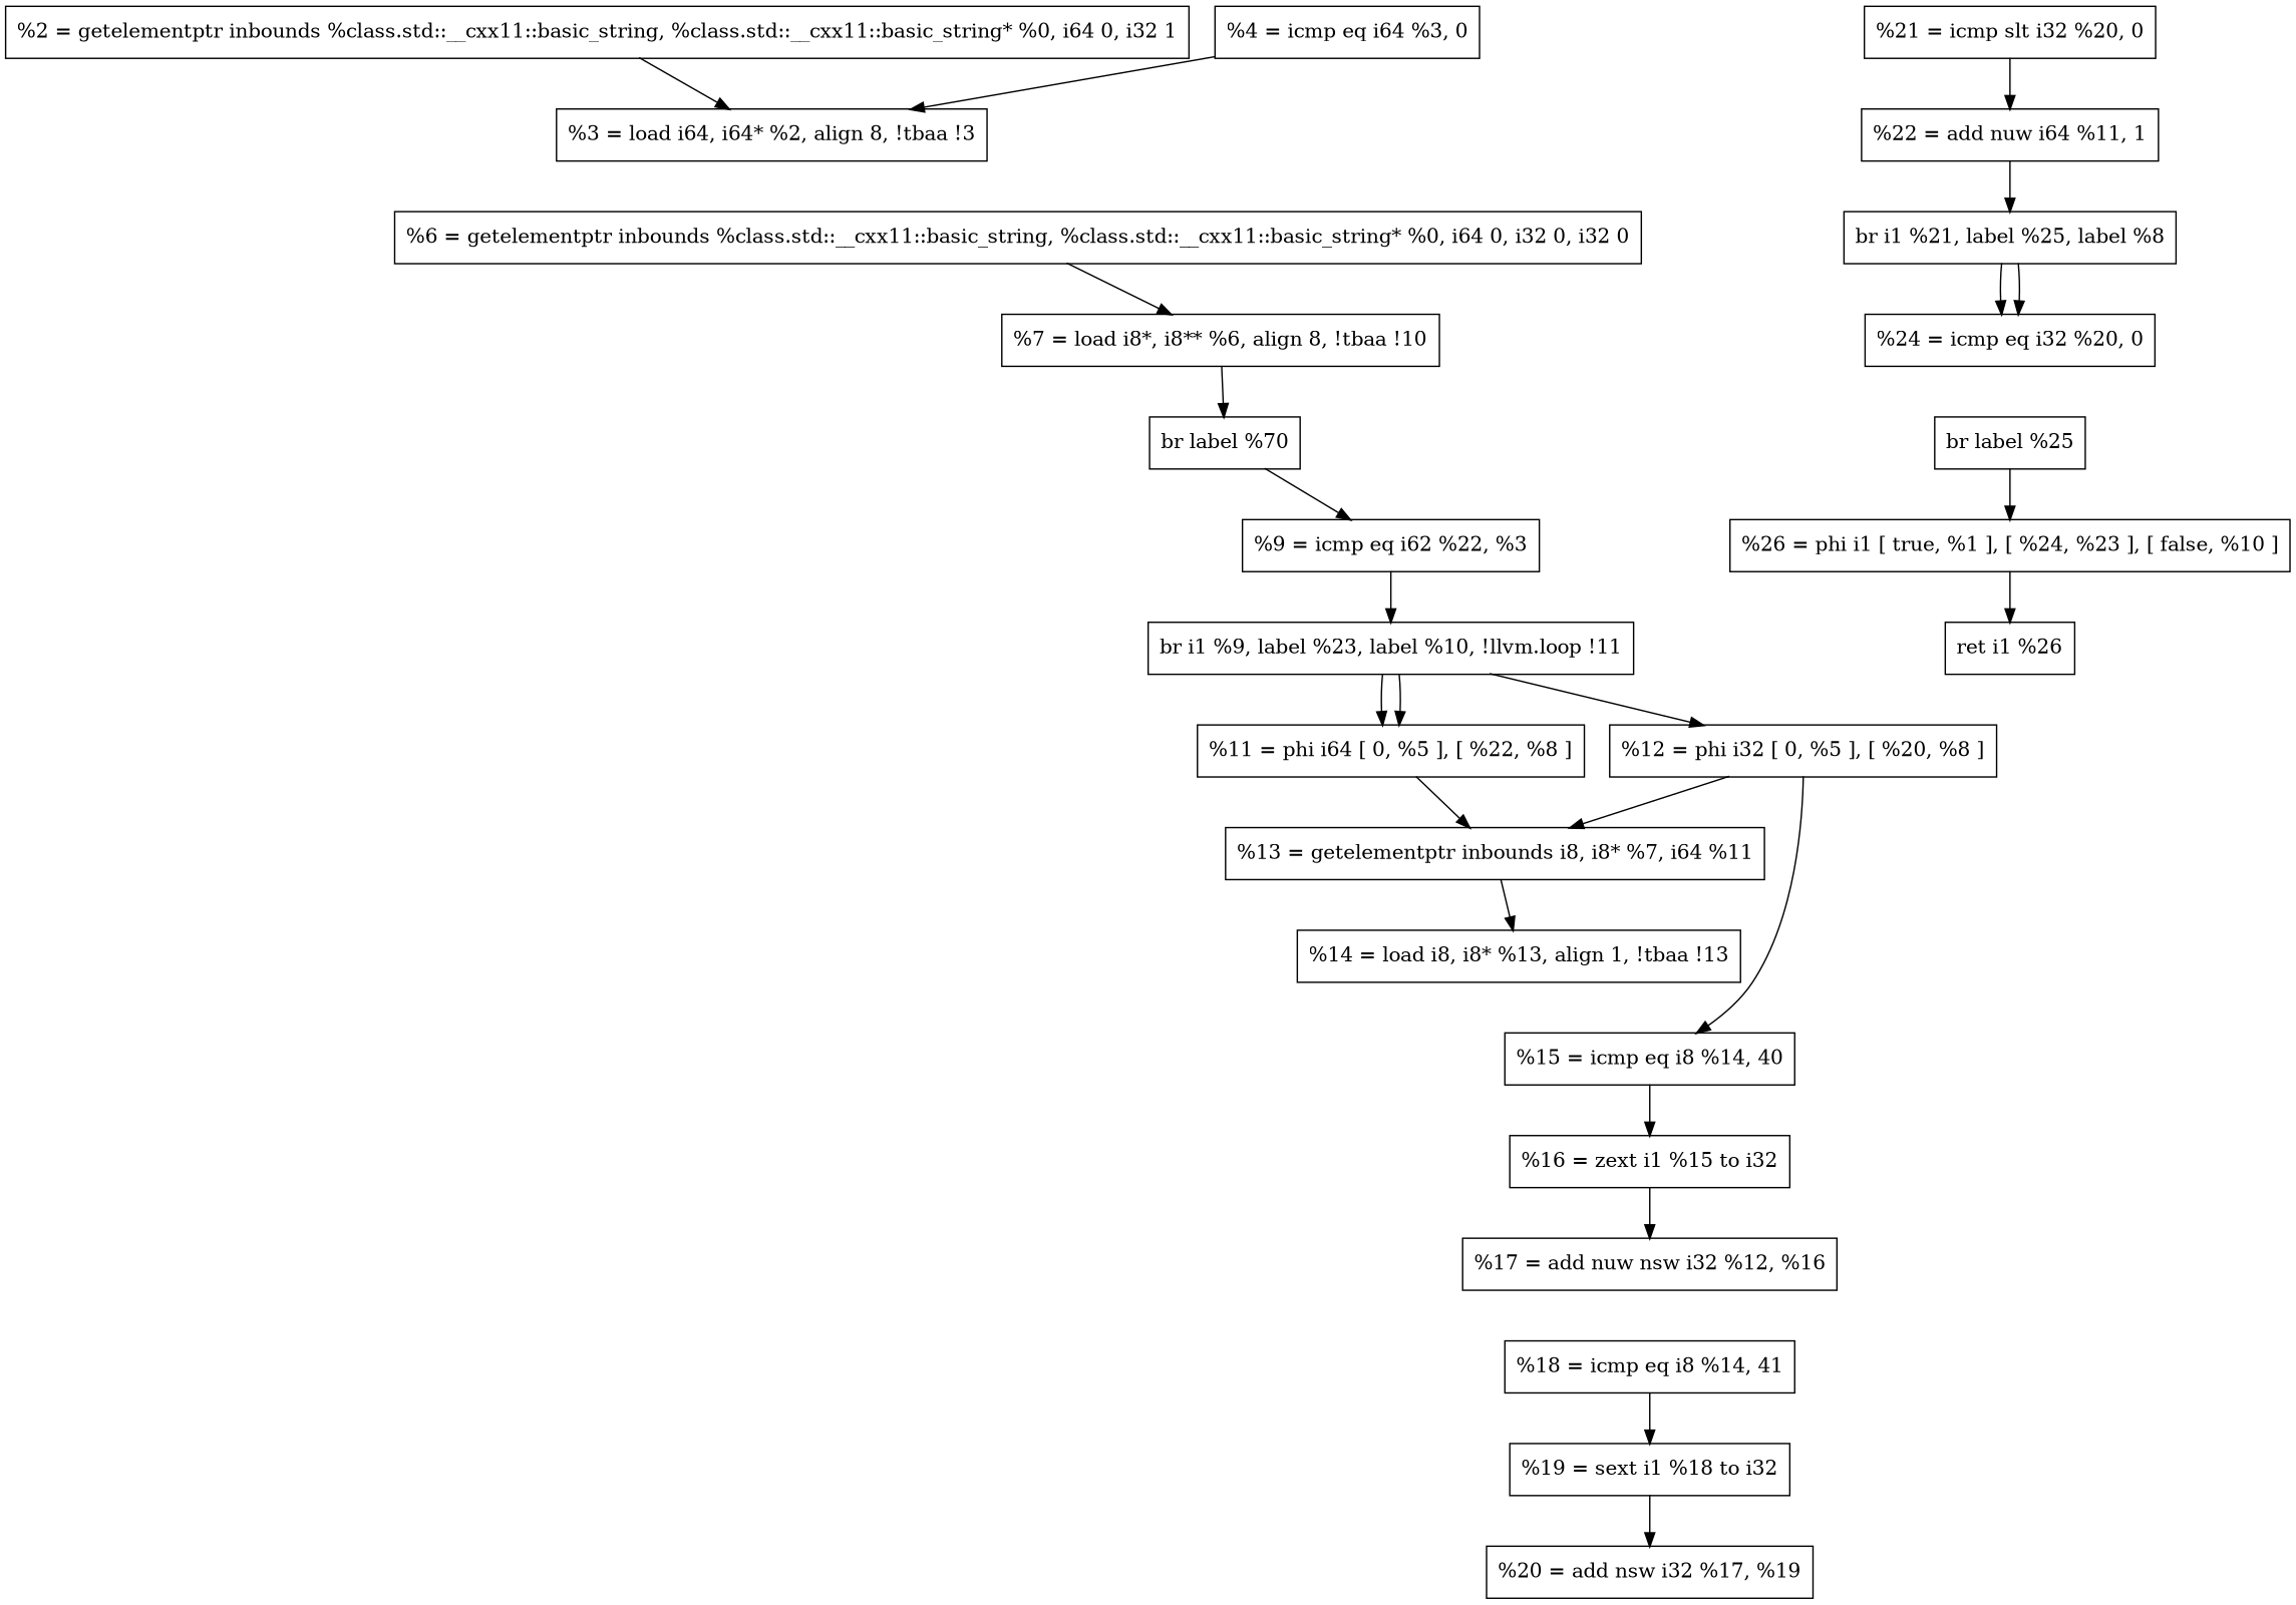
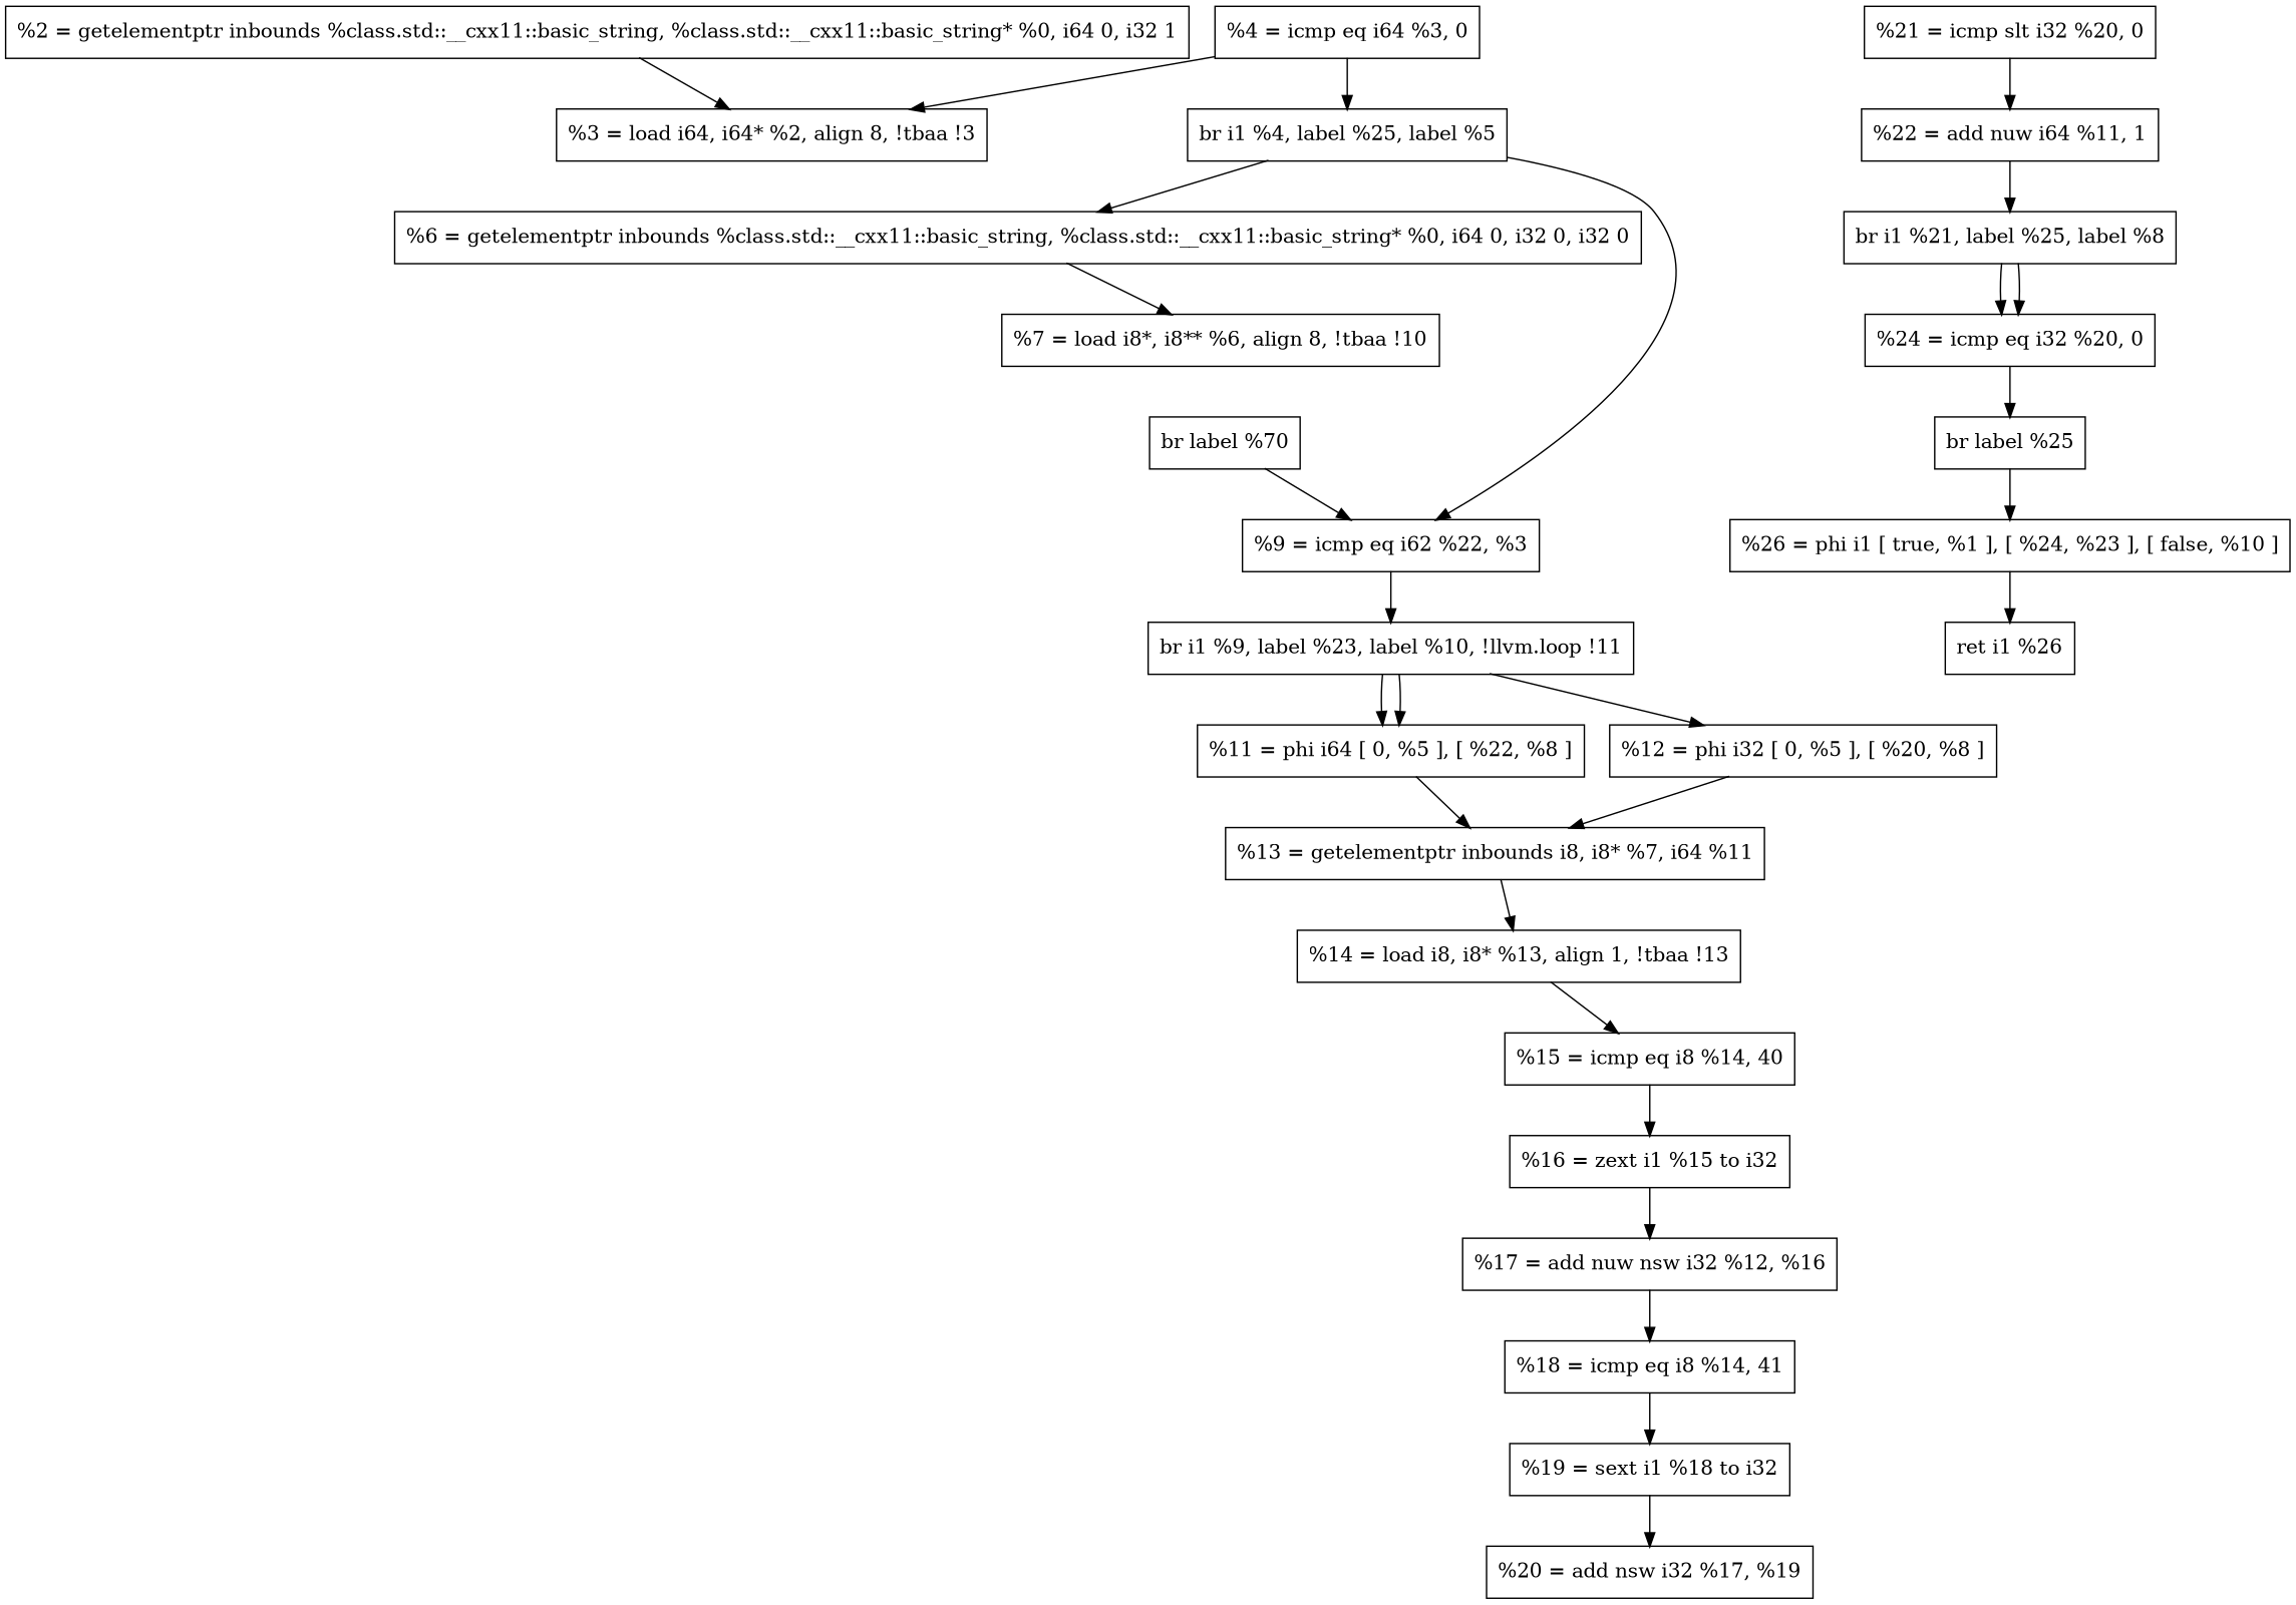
  digraph {
    node [shape=record]
    n1 [label="  %2 = getelementptr inbounds %class.std::__cxx11::basic_string, %class.std::__cxx11::basic_string* %0, i64 0, i32 1"]
    n2 [label="  %3 = load i64, i64* %2, align 8, !tbaa !3"]
    n3 [label="  %4 = icmp eq i64 %3, 0"]
+   n4 [label="  br i1 %4, label %25, label %5"]
    n5 [label="  %6 = getelementptr inbounds %class.std::__cxx11::basic_string, %class.std::__cxx11::basic_string* %0, i64 0, i32 0, i32 0"]
    n6 [label="%9 = icmp eq i62 %22, %3"]
    n7 [label="  %7 = load i8*, i8** %6, align 8, !tbaa !10"]
    n8 [label="  br i1 %9, label %23, label %10, !llvm.loop !11"]
    n9 [label="br label %70"]
    n10 [label="  %11 = phi i64 [ 0, %5 ], [ %22, %8 ]"]
    n11 [label="  %12 = phi i32 [ 0, %5 ], [ %20, %8 ]"]
    n12 [label="  %13 = getelementptr inbounds i8, i8* %7, i64 %11"]
    n13 [label="  %14 = load i8, i8* %13, align 1, !tbaa !13"]
    n14 [label="  %15 = icmp eq i8 %14, 40"]
    n15 [label="  %16 = zext i1 %15 to i32"]
    n16 [label="  %17 = add nuw nsw i32 %12, %16"]
    n17 [label="  %18 = icmp eq i8 %14, 41"]
    n18 [label="  %19 = sext i1 %18 to i32"]
    n19 [label="  %20 = add nsw i32 %17, %19"]
    n20 [label="  %21 = icmp slt i32 %20, 0"]
    n21 [label="  %22 = add nuw i64 %11, 1"]
    n22 [label="  br i1 %21, label %25, label %8"]
    n23 [label="  %24 = icmp eq i32 %20, 0"]
    n24 [label="  br label %25"]
    n25 [label="  %26 = phi i1 [ true, %1 ], [ %24, %23 ], [ false, %10 ]"]
    n26 [label="  ret i1 %26"]
    n1 -> n2
    n3 -> n2
+   n3 -> n4
+   n4 -> n5
+   n4 -> n6
    n5 -> n7
    n6 -> n8
-   n7 -> n9
    n8 -> n10
    n8 -> n10
    n8 -> n11
    n9 -> n6
    n10 -> n12
    n11 -> n12
    n12 -> n13
-   n11 -> n14
+   n13 -> n14
    n14 -> n15
    n15 -> n16
+   n16 -> n17
    n17 -> n18
    n18 -> n19
    n20 -> n21
    n21 -> n22
    n22 -> n23
    n22 -> n23
+   n23 -> n24
    n24 -> n25
    n25 -> n26
  }
